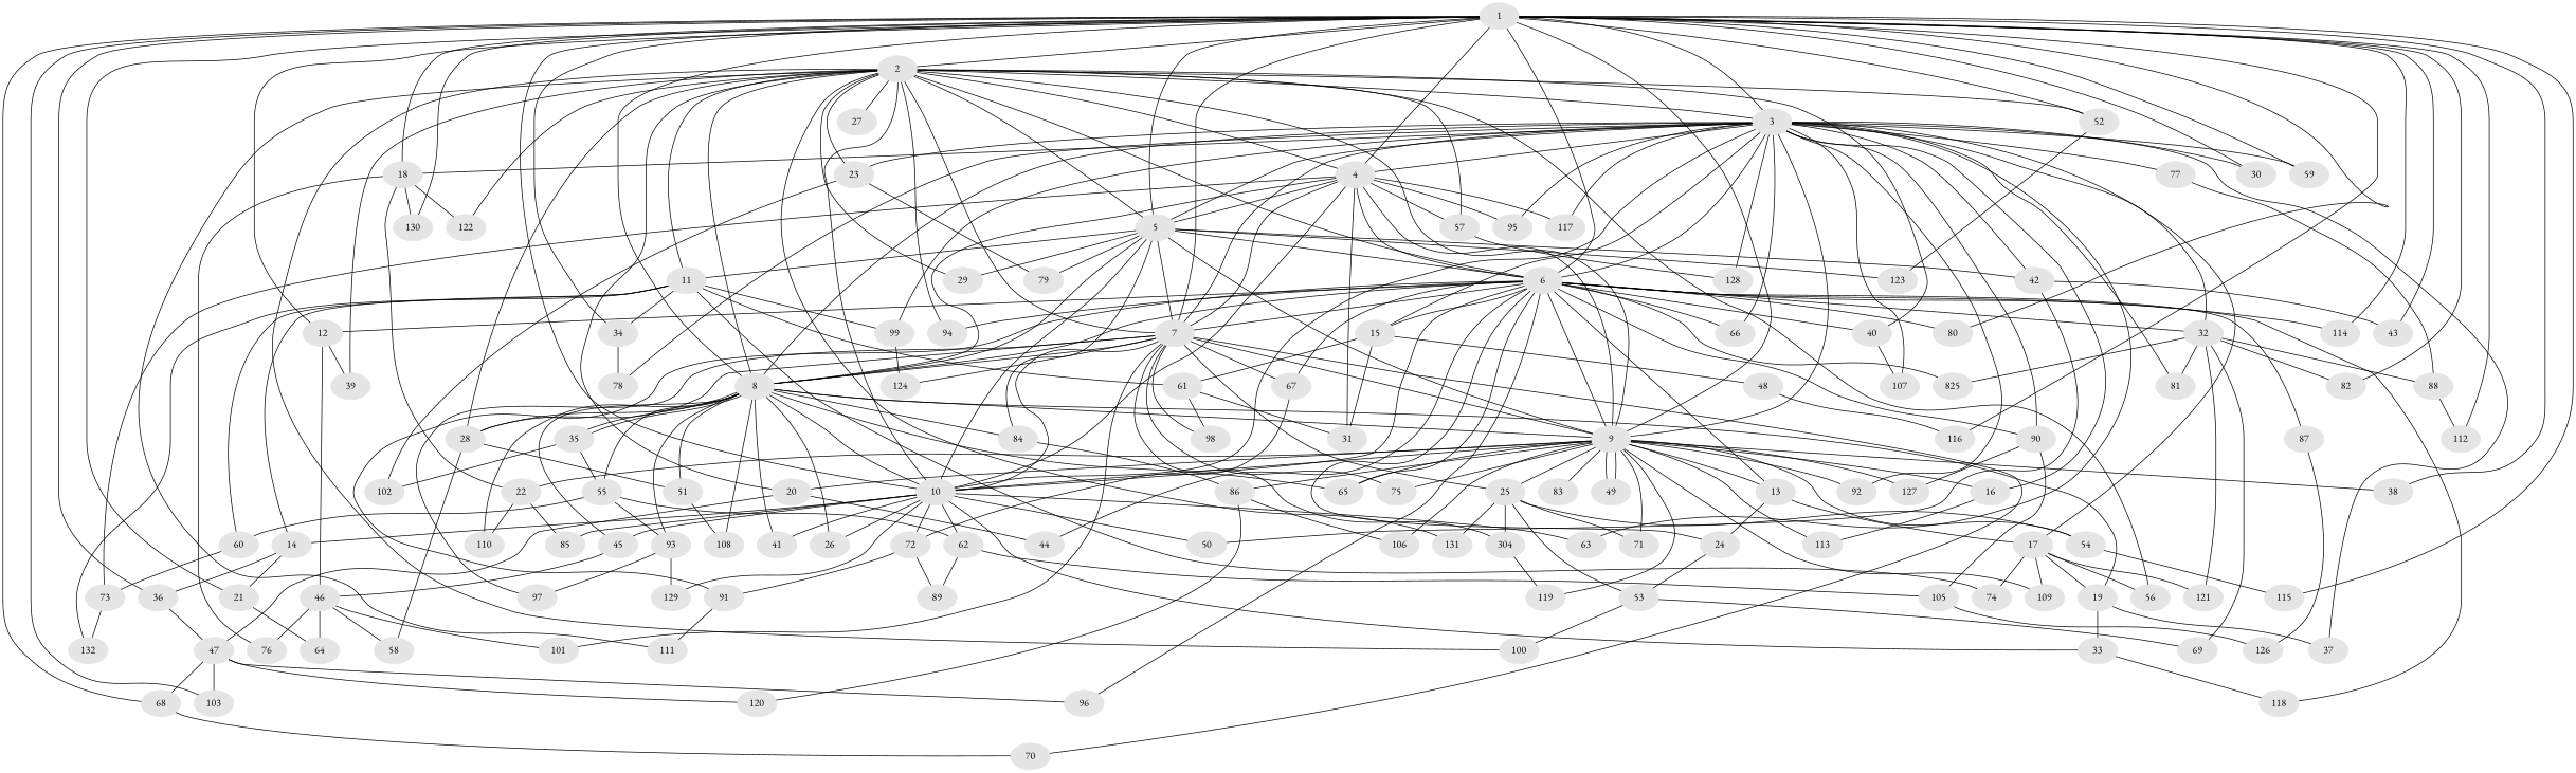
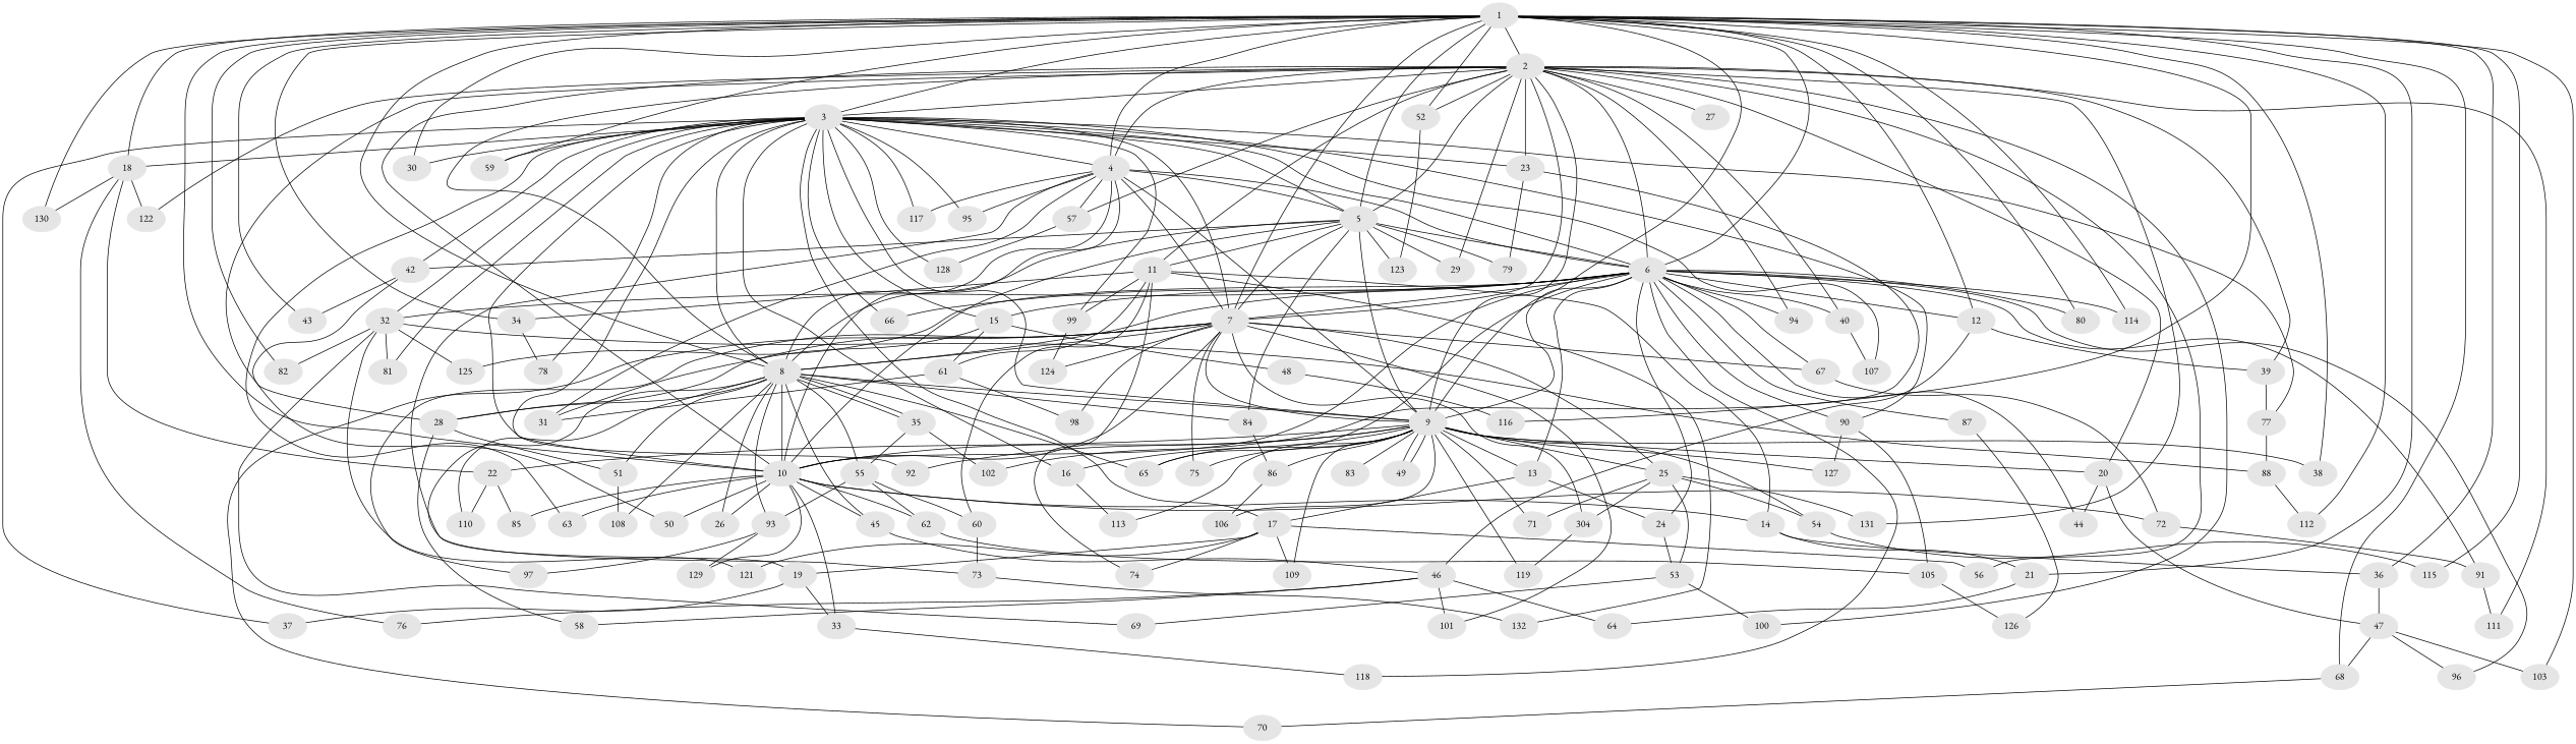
  graph {
    fontname="EB Garamond"
    node [color=gray90 fontname="EB Garamond" style=filled]
    edge [fontname="EB Garamond"]
    1
    2
    3
    4
    5
    6
    7
    8
    9
    10
    12
    18
    21
    30
    34
    36
    38
    43
    52
    59
    68
    80
    82
    103
    112
    114
    115
    116
    130
    11
    20
    23
    27
    29
    39
    40
    56
    57
    94
    100
    111
    122
    131
    28
    15
    16
    17
    32
    37
    42
    63
    66
    77
    78
    81
    90
    92
    95
    99
    107
    117
    128
    31
    73
    79
    84
    123
    13
    24
    44
    65
    67
    87
    91
    96
    118
-   125 [label=825]
+   125
    25
    70
    75
    97
    98
    101
    n84 [label=304]
    124
    19
    26
    35
-   41
    45
    51
    55
    93
    108
    110
    22
    49
    54
    71
    83
    86
    106
    109
    113
    119
    127
    14
    33
    50
    62
    72
    85
    129
    46
    76
    64
    47
    60
    61
    74
    132
    102
    48
    121
    69
    88
    105
    53
    126
    58
-   120
-   89
    1 -- 2
    1 -- 3
    1 -- 4
    1 -- 5
    1 -- 6
    1 -- 7
    1 -- 8
    1 -- 9
    1 -- 10
    1 -- 12
    1 -- 18
    1 -- 21
    1 -- 30
    1 -- 34
    1 -- 36
    1 -- 38
    1 -- 43
    1 -- 52
    1 -- 59
    1 -- 68
    1 -- 80
    1 -- 82
    1 -- 103
    1 -- 112
    1 -- 114
    1 -- 115
    1 -- 116
    1 -- 130
    2 -- 3
    2 -- 4
    2 -- 5
    2 -- 6
    2 -- 7
    2 -- 8
    2 -- 9
    2 -- 10
    2 -- 52
    2 -- 11
    2 -- 20
    2 -- 23
    2 -- 27
    2 -- 29
    2 -- 39
    2 -- 40
    2 -- 56
    2 -- 57
    2 -- 94
    2 -- 100
    2 -- 111
    2 -- 122
    2 -- 131
    2 -- 28
    3 -- 4
    3 -- 5
    3 -- 6
    3 -- 7
    3 -- 8
    3 -- 9
    3 -- 10
    3 -- 18
    3 -- 30
    3 -- 59
    3 -- 23
    3 -- 15
    3 -- 16
    3 -- 17
    3 -- 32
    3 -- 37
    3 -- 42
    3 -- 63
    3 -- 66
    3 -- 77
    3 -- 78
    3 -- 81
    3 -- 90
    3 -- 92
    3 -- 95
    3 -- 99
    3 -- 107
    3 -- 117
    3 -- 128
    4 -- 5
    4 -- 6
    4 -- 7
    4 -- 8
    4 -- 9
    4 -- 10
    4 -- 57
    4 -- 95
    4 -- 117
    4 -- 31
    4 -- 73
    5 -- 6
    5 -- 7
    5 -- 8
    5 -- 9
    5 -- 10
    5 -- 11
    5 -- 29
    5 -- 42
    5 -- 79
    5 -- 84
    5 -- 123
    6 -- 7
    6 -- 8
    6 -- 9
    6 -- 10
    6 -- 12
    6 -- 80
    6 -- 114
    6 -- 40
    6 -- 94
    6 -- 15
    6 -- 32
    6 -- 66
    6 -- 90
    6 -- 13
    6 -- 24
    6 -- 44
    6 -- 65
    6 -- 67
    6 -- 87
    6 -- 91
    6 -- 96
    6 -- 118
    6 -- 125
    7 -- 8
    7 -- 9
    7 -- 10
    7 -- 28
    7 -- 67
    7 -- 25
    7 -- 70
    7 -- 75
    7 -- 97
    7 -- 98
    7 -- 101
    7 -- n84
    7 -- 124
    8 -- 9
    8 -- 10
    8 -- 28
    8 -- 84
    8 -- 65
    8 -- 19
    8 -- 26
    8 -- 35
    8 -- 35
-   8 -- 41
    8 -- 45
    8 -- 51
    8 -- 55
    8 -- 93
    8 -- 108
    8 -- 110
    9 -- 10
    9 -- 38
    9 -- 20
    9 -- 16
    9 -- 92
    9 -- 13
    9 -- 65
    9 -- 25
    9 -- 75
    9 -- 22
    9 -- 49
    9 -- 49
    9 -- 54
    9 -- 71
    9 -- 83
    9 -- 86
    9 -- 106
    9 -- 109
    9 -- 113
    9 -- 119
    9 -- 127
    10 -- 63
    10 -- 26
-   10 -- 41
    10 -- 45
    10 -- 14
    10 -- 33
    10 -- 50
    10 -- 62
    10 -- 72
    10 -- 85
    10 -- 129
    12 -- 39
    12 -- 46
    18 -- 130
    18 -- 122
    18 -- 22
    18 -- 76
    21 -- 64
    34 -- 78
    36 -- 47
    52 -- 123
    68 -- 70
    11 -- 34
    11 -- 99
    11 -- 14
    11 -- 60
    11 -- 61
    11 -- 74
    11 -- 132
    20 -- 44
    20 -- 47
    23 -- 79
    23 -- 102
+   39 -- 77
    40 -- 107
    57 -- 128
    28 -- 51
    28 -- 58
    15 -- 31
    15 -- 61
    15 -- 48
    16 -- 113
    17 -- 56
    17 -- 19
    17 -- 109
    17 -- 74
    17 -- 121
    32 -- 82
    32 -- 81
    32 -- 125
    32 -- 121
    32 -- 69
    32 -- 88
    42 -- 43
    42 -- 50
    77 -- 88
    90 -- 127
    90 -- 105
    99 -- 124
    73 -- 132
    84 -- 86
    13 -- 17
    13 -- 24
    24 -- 53
    67 -- 72
    87 -- 126
    91 -- 111
    25 -- 131
    25 -- n84
    25 -- 54
    25 -- 71
    25 -- 53
    n84 -- 119
    19 -- 37
    19 -- 33
    35 -- 55
    35 -- 102
    45 -- 46
    51 -- 108
    55 -- 93
    55 -- 62
    55 -- 60
    93 -- 97
    93 -- 129
    22 -- 110
    22 -- 85
    54 -- 115
    86 -- 106
-   86 -- 120
    14 -- 21
    14 -- 36
    33 -- 118
    62 -- 105
-   62 -- 89
    72 -- 91
-   72 -- 89
    46 -- 101
    46 -- 76
    46 -- 64
    46 -- 58
    47 -- 68
    47 -- 103
    47 -- 96
-   47 -- 120
    60 -- 73
    61 -- 31
    61 -- 98
    48 -- 116
    88 -- 112
    105 -- 126
    53 -- 100
    53 -- 69
  }
